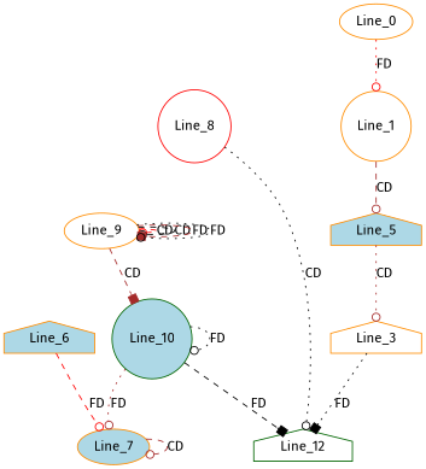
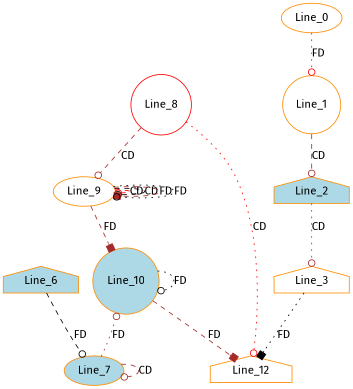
  digraph {
    fontname="Fira Sans"
    node [color=darkorange fillcolor=white fontname="Fira Sans" shape=house style=filled]
    edge [arrowhead=odot color=brown fontname="Fira Sans" style=dashed]
    Line_0 [shape=ellipse]
    Line_1 [shape=circle]
-   Line_2 [fillcolor=lightblue label=Line_5]
+   Line_2 [fillcolor=lightblue]
    Line_3
-   Line_12 [color=darkgreen]
-   Line_10 [color=darkgreen fillcolor=lightblue shape=circle]
+   Line_12
+   Line_10 [fillcolor=lightblue shape=circle]
    Line_7 [fillcolor=lightblue shape=ellipse]
    Line_6 [fillcolor=lightblue]
    Line_8 [color=red shape=circle]
    Line_9 [shape=ellipse]
    Line_0 -> Line_1 [color=red label=FD style=dotted]
    Line_1 -> Line_2 [label=CD]
    Line_2 -> Line_3 [label=CD style=dotted]
    Line_3 -> Line_12 [arrowhead=box color=black label=FD style=dotted]
-   Line_10 -> Line_12 [arrowhead=box color=black label=FD]
+   Line_10 -> Line_12 [arrowhead=box label=FD]
    Line_10 -> Line_10 [color=black label=FD style=dotted]
-   Line_10 -> Line_7 [label=FD style=dotted]
+   Line_7 -> Line_10 [label=FD style=dotted]
    Line_7 -> Line_7 [label=CD]
-   Line_6 -> Line_7 [color=red label=FD]
-   Line_8 -> Line_12 [color=black label=CD style=dotted]
-   Line_9 -> Line_10 [arrowhead=box label=CD]
+   Line_6 -> Line_7 [color=black label=FD]
+   Line_8 -> Line_12 [color=red label=CD style=dotted]
+   Line_8 -> Line_9 [label=CD]
+   Line_9 -> Line_10 [arrowhead=box label=FD]
    Line_9 -> Line_9 [color=red label=CD]
    Line_9 -> Line_9 [color=black label=CD]
    Line_9 -> Line_9 [arrowhead=box label=FD]
    Line_9 -> Line_9 [color=black label=FD style=dotted]
  }
